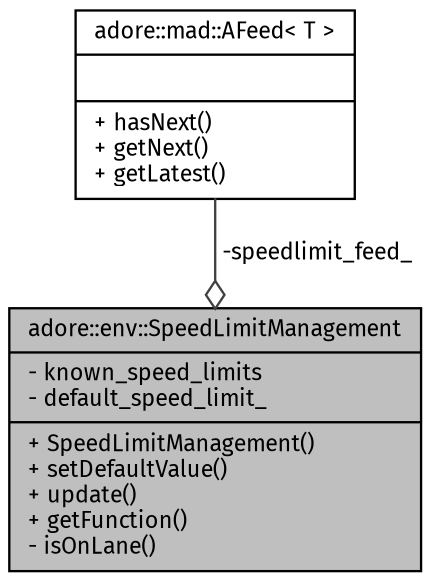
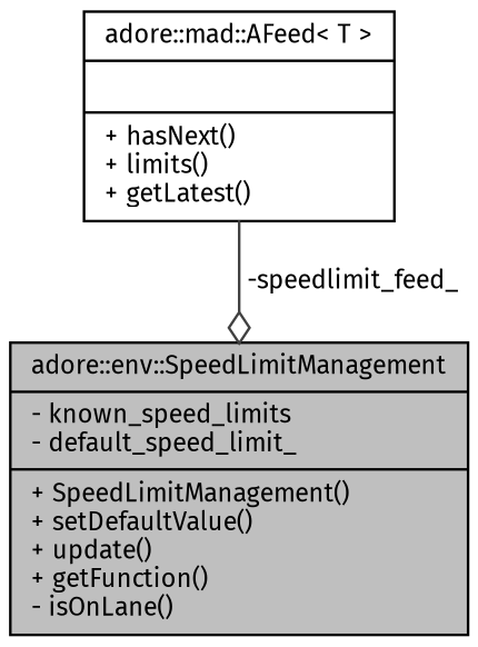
  digraph {
    fontname="Fira Sans"
    node [color=black fontname="Fira Sans" fontsize=10 shape=record style=filled]
    n1 [fillcolor=grey75 fontcolor=black height=0.2 label="{adore::env::SpeedLimitManagement\n|- known_speed_limits\l- default_speed_limit_\l|+ SpeedLimitManagement()\l+ setDefaultValue()\l+ update()\l+ getFunction()\l- isOnLane()\l}" width=0.4]
-   n2 [fillcolor=white height=0.2 label="{adore::mad::AFeed\< T \>\n||+ hasNext()\l+ getNext()\l+ getLatest()\l}" width=0.4]
+   n2 [fillcolor=white height=0.2 label="{adore::mad::AFeed\< T \>\n||+ hasNext()\l+ limits()\l+ getLatest()\l}" width=0.4]
    n2 -> n1 [arrowhead=odiamond color=grey25 fontname="Fira Sans" fontsize=10 label=" -speedlimit_feed_" labelfontname=Helvetica labelfontsize=10 style=solid]
  }
